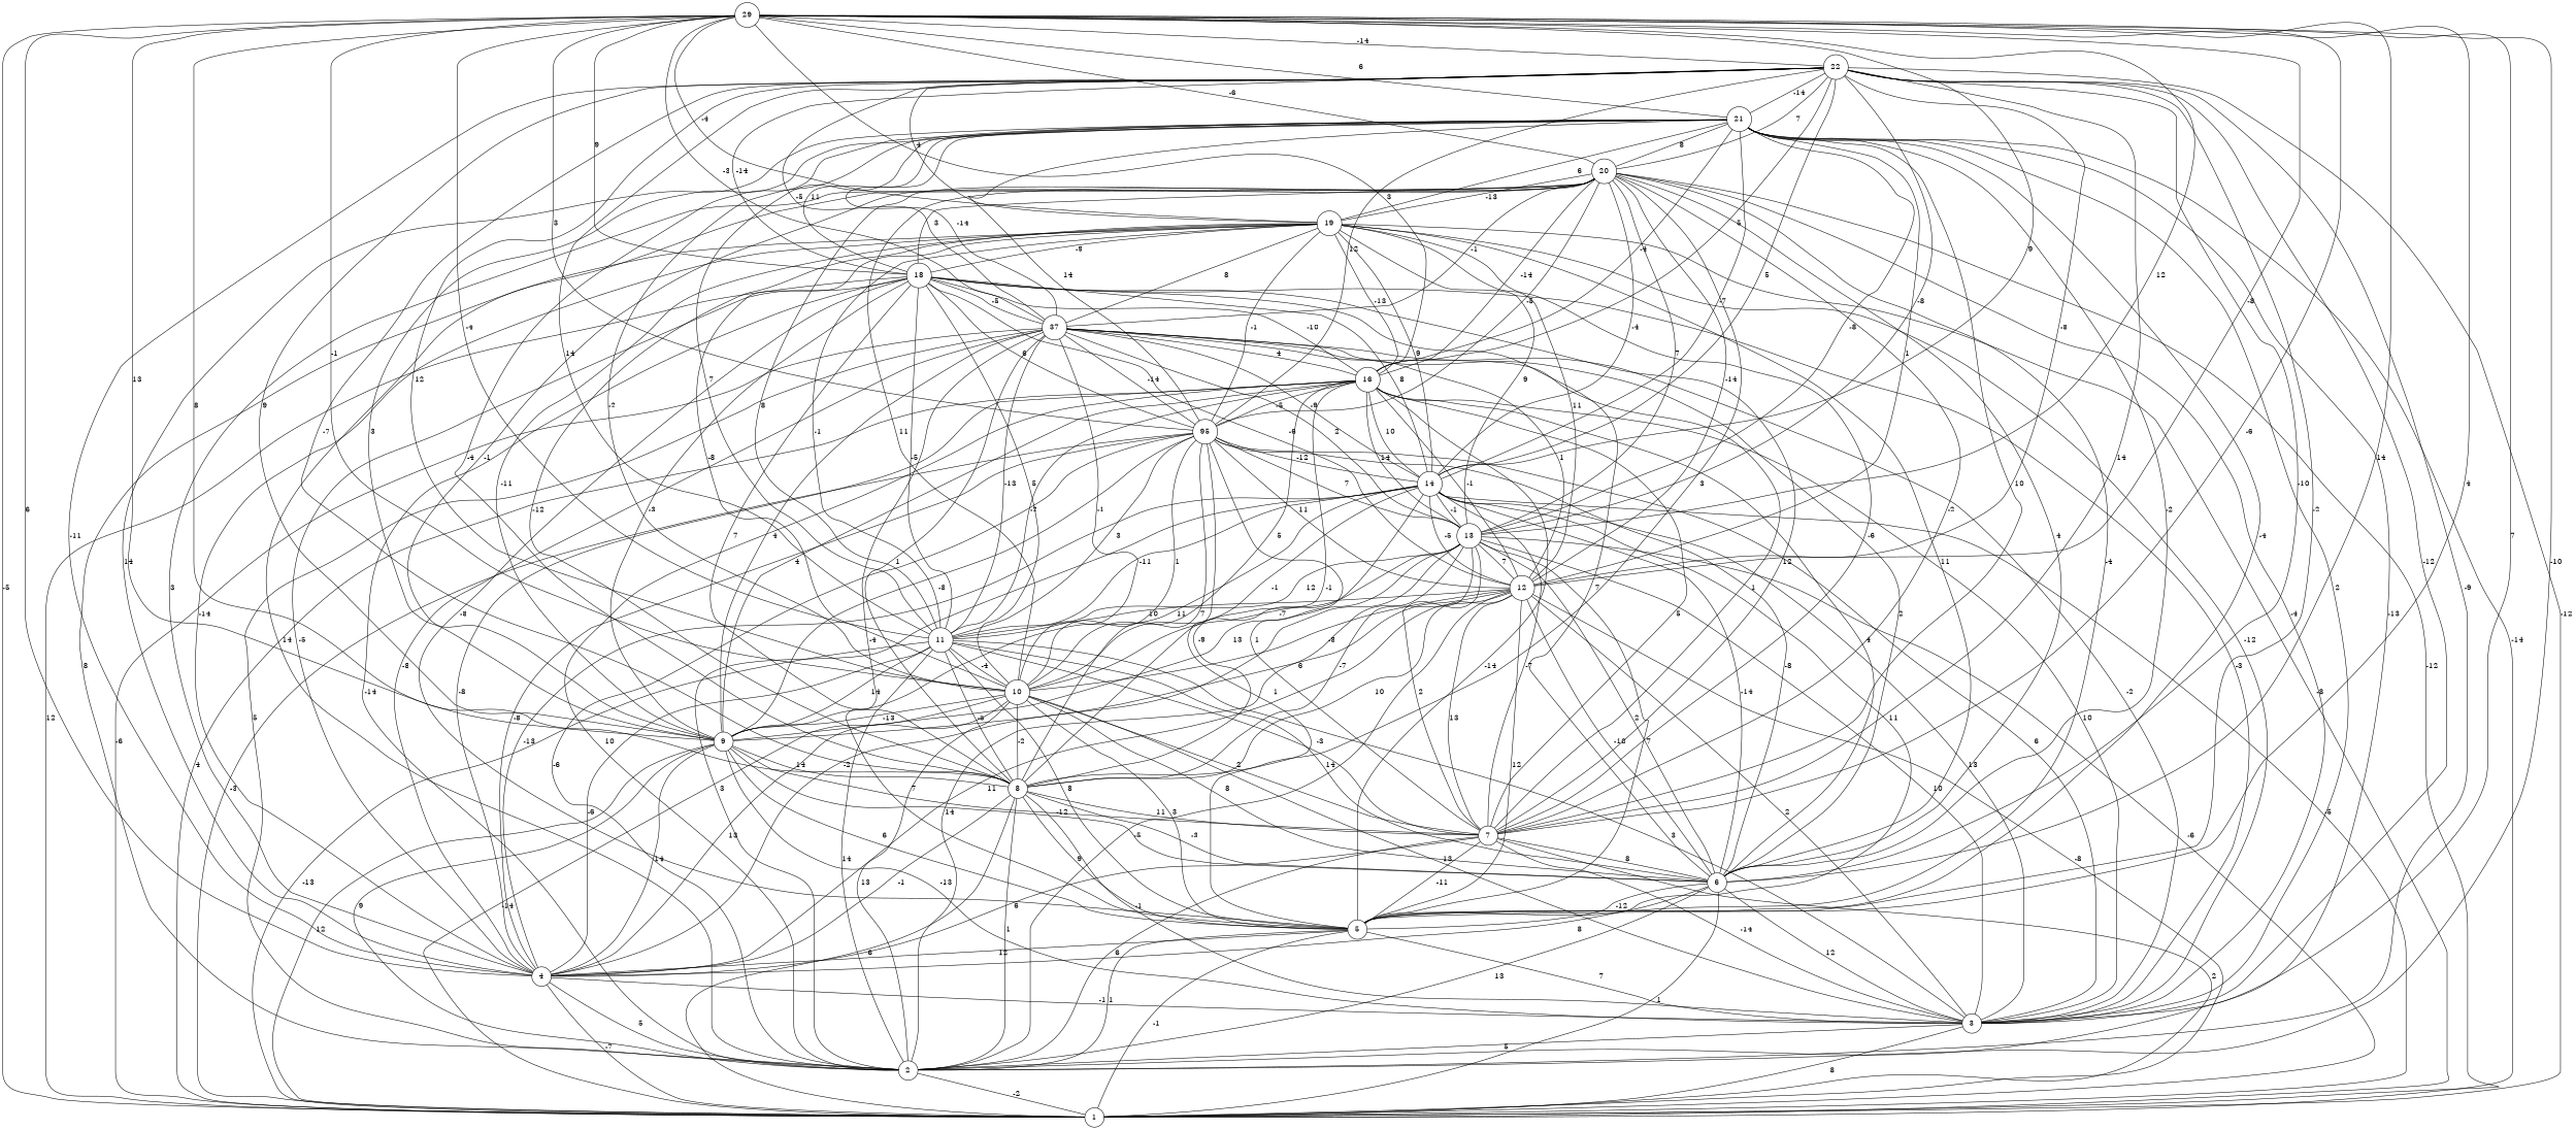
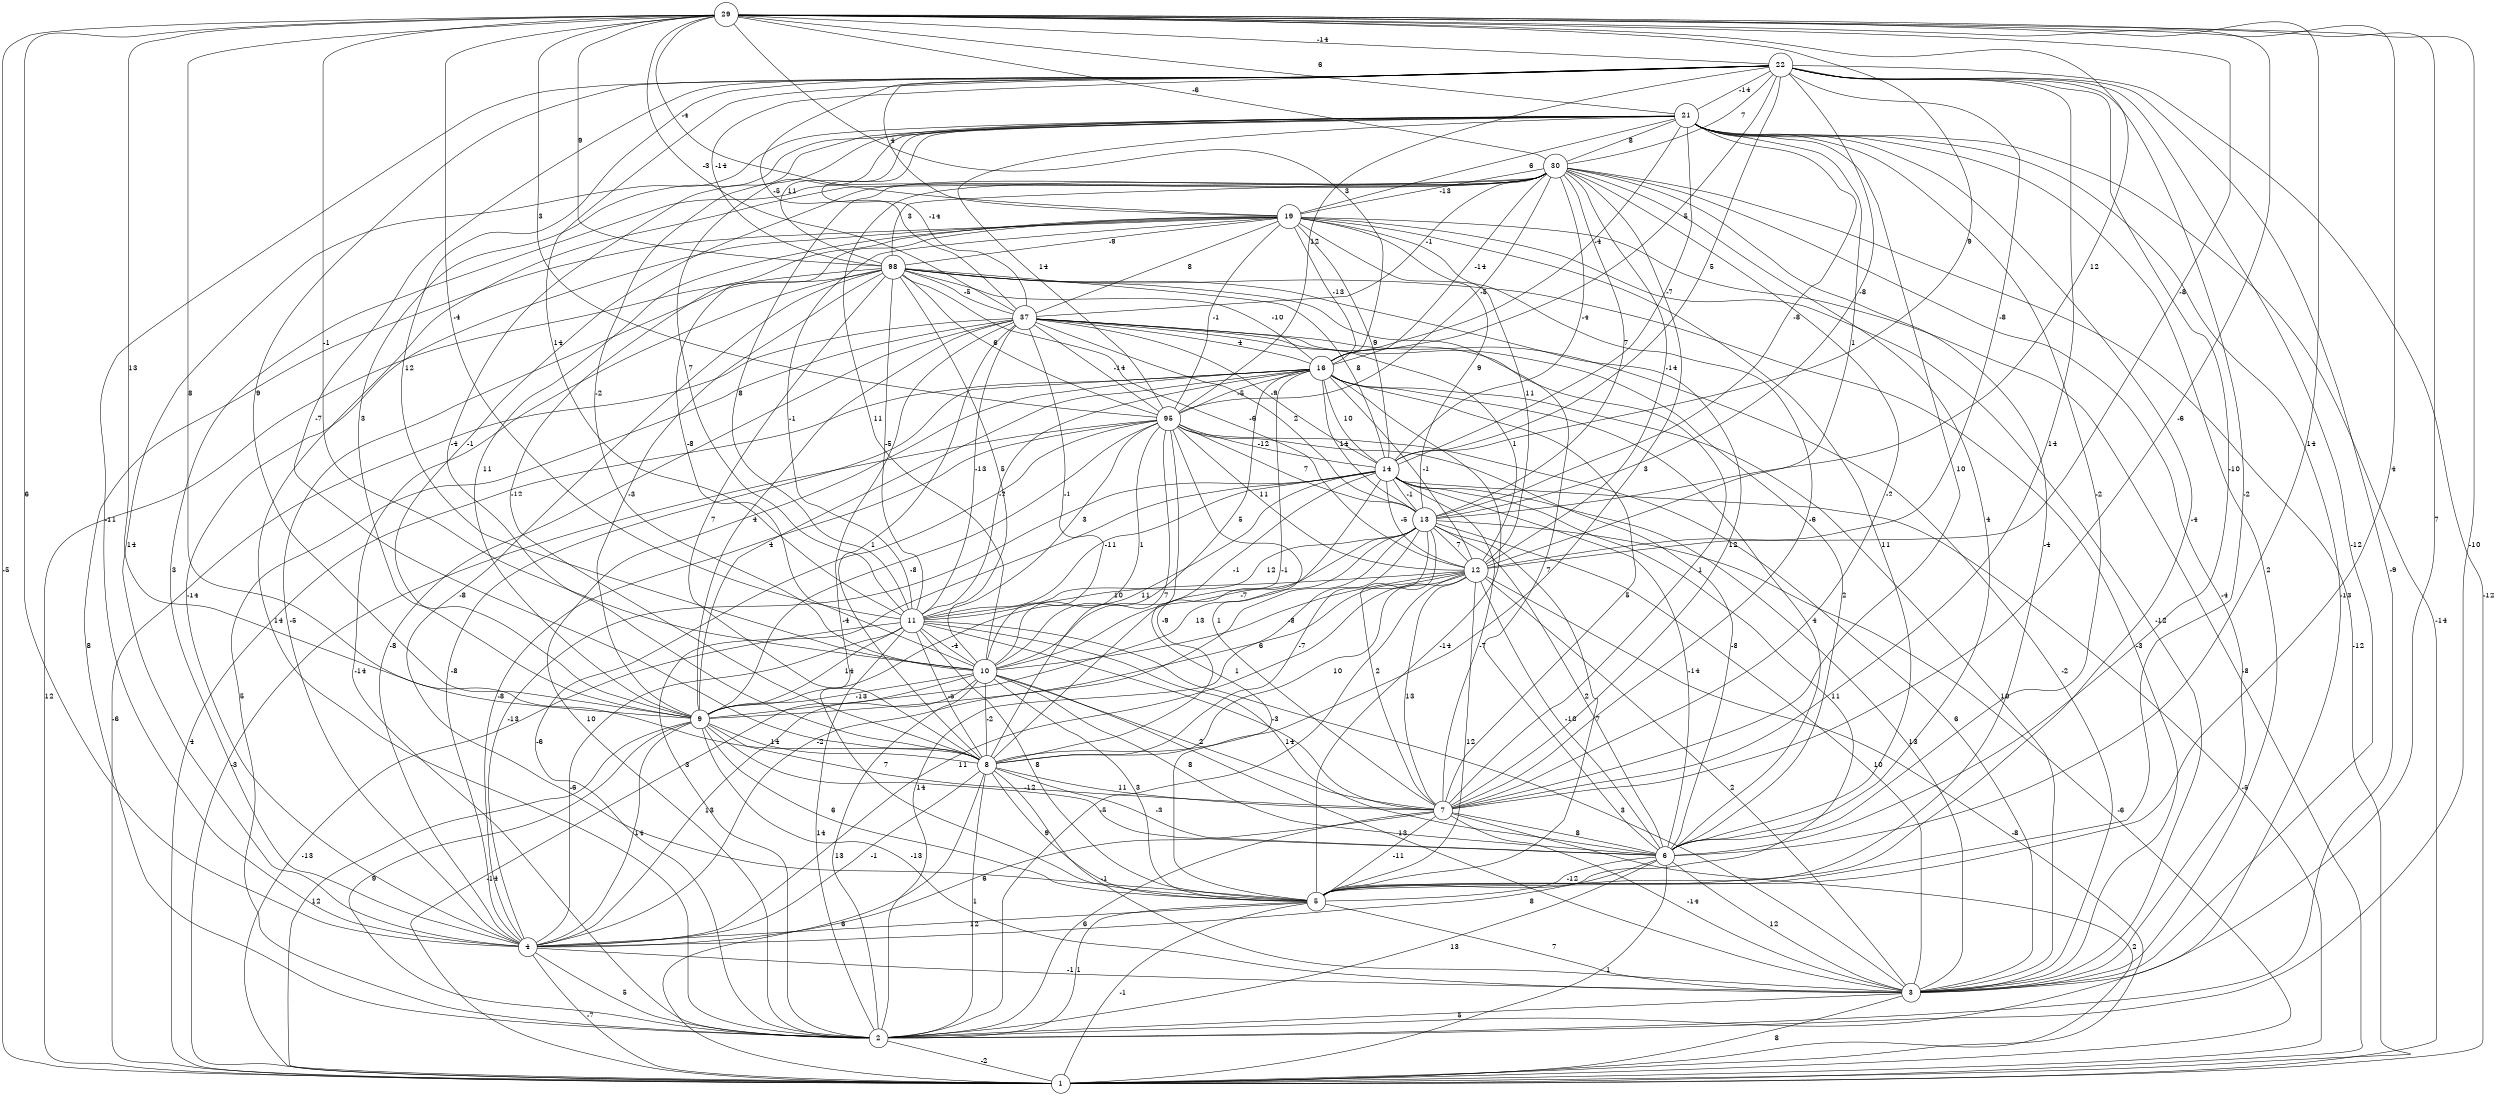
  graph {
    fontname="Helvetica,Arial,sans-serif"
    node [shape=circle]
    n1 [label=29]
    1
    2
    3
    4
    5
    6
    7
    8
    9
    10
    11
    12
    13
    14
    n16 [label=95]
    16
    n18 [label=37]
-   18
+   18 [label=98]
    19
-   20
+   20 [label=30]
    21
    22
    n1 -- 1 [label=-5]
    n1 -- 2 [label=-10]
    n1 -- 3 [label=7]
    n1 -- 4 [label=6]
    n1 -- 5 [label=4]
    n1 -- 6 [label=14]
    n1 -- 7 [label=-6]
    n1 -- 8 [label=8]
    n1 -- 9 [label=13]
    n1 -- 10 [label=-1]
    n1 -- 11 [label=-4]
    n1 -- 12 [label=-8]
    n1 -- 13 [label=12]
    n1 -- 14 [label=9]
    n1 -- n16 [label=3]
    n1 -- 16 [label=3]
    n1 -- n18 [label=-3]
    n1 -- 18 [label=9]
    n1 -- 19 [label=-4]
    n1 -- 20 [label=-6]
    n1 -- 21 [label=6]
    n1 -- 22 [label=-14]
    2 -- 1 [label=-2]
    3 -- 1 [label=8]
    3 -- 2 [label=5]
    4 -- 1 [label=-7]
    4 -- 2 [label=5]
    4 -- 3 [label=-1]
    5 -- 1 [label=-1]
    5 -- 2 [label=1]
    5 -- 3 [label=7]
    5 -- 4 [label=12]
    6 -- 1 [label=1]
    6 -- 2 [label=13]
    6 -- 3 [label=12]
    6 -- 4 [label=8]
    6 -- 5 [label=-12]
    7 -- 1 [label=2]
    7 -- 2 [label=6]
    7 -- 3 [label=-14]
    7 -- 4 [label=6]
    7 -- 5 [label=-11]
    7 -- 6 [label=8]
    8 -- 1 [label=6]
    8 -- 2 [label=1]
    8 -- 3 [label=-1]
    8 -- 4 [label=-1]
    8 -- 5 [label=9]
    8 -- 6 [label=-3]
    8 -- 7 [label=11]
    9 -- 1 [label=12]
    9 -- 2 [label=9]
    9 -- 3 [label=-13]
    9 -- 4 [label=14]
    9 -- 5 [label=6]
    9 -- 6 [label=-12]
    9 -- 7 [label=7]
    9 -- 8 [label=14]
    10 -- 1 [label=-14]
    10 -- 2 [label=13]
    10 -- 3 [label=13]
    10 -- 4 [label=13]
    10 -- 5 [label=3]
    10 -- 6 [label=8]
    10 -- 7 [label=2]
    10 -- 8 [label=-2]
    10 -- 9 [label=-13]
    11 -- 1 [label=-13]
    11 -- 2 [label=14]
    11 -- 3 [label=3]
    11 -- 4 [label=-6]
    11 -- 5 [label=8]
    11 -- 6 [label=14]
    11 -- 7 [label=-3]
    11 -- 8 [label=-5]
    11 -- 9 [label=14]
    11 -- 10 [label=-4]
    12 -- 1 [label=-8]
    12 -- 2 [label=-5]
    12 -- 3 [label=2]
    12 -- 4 [label=11]
    12 -- 5 [label=12]
    12 -- 6 [label=-10]
    12 -- 7 [label=13]
    12 -- 8 [label=10]
    12 -- 9 [label=6]
    12 -- 10 [label=-8]
    12 -- 11 [label=10]
    13 -- 1 [label=-6]
    13 -- 2 [label=14]
    13 -- 3 [label=10]
    13 -- 4 [label=-2]
    13 -- 5 [label=7]
    13 -- 6 [label=2]
    13 -- 7 [label=2]
    13 -- 8 [label=-7]
    13 -- 9 [label=13]
    13 -- 10 [label=-7]
    13 -- 11 [label=12]
    13 -- 12 [label=7]
    14 -- 1 [label=-5]
    14 -- 2 [label=3]
    14 -- 3 [label=13]
    14 -- 4 [label=-13]
    14 -- 5 [label=11]
    14 -- 6 [label=-14]
    14 -- 7 [label=-7]
    14 -- 8 [label=-9]
    14 -- 9 [label=11]
    14 -- 10 [label=-1]
    14 -- 11 [label=-11]
    14 -- 12 [label=-5]
    14 -- 13 [label=-1]
    n16 -- 1 [label=-3]
    n16 -- 2 [label=-6]
    n16 -- 3 [label=6]
    n16 -- 4 [label=-8]
    n16 -- 5 [label=1]
    n16 -- 6 [label=-8]
    n16 -- 7 [label=1]
    n16 -- 8 [label=7]
    n16 -- 9 [label=-8]
    n16 -- 10 [label=1]
    n16 -- 11 [label=3]
    n16 -- 12 [label=11]
    n16 -- 13 [label=7]
    n16 -- 14 [label=-12]
    16 -- 1 [label=4]
    16 -- 2 [label=10]
    16 -- 3 [label=10]
    16 -- 4 [label=-8]
    16 -- 5 [label=-14]
    16 -- 6 [label=4]
    16 -- 7 [label=5]
    16 -- 8 [label=-1]
    16 -- 9 [label=4]
    16 -- 10 [label=5]
    16 -- 11 [label=-2]
    16 -- 12 [label=-1]
    16 -- 13 [label=14]
    16 -- 14 [label=10]
    16 -- n16 [label=-5]
    n18 -- 1 [label=-6]
    n18 -- 2 [label=5]
    n18 -- 3 [label=-2]
    n18 -- 4 [label=-8]
    n18 -- 5 [label=-4]
    n18 -- 6 [label=2]
    n18 -- 7 [label=1]
    n18 -- 8 [label=1]
    n18 -- 9 [label=4]
    n18 -- 10 [label=-1]
    n18 -- 11 [label=-13]
    n18 -- 12 [label=1]
    n18 -- 13 [label=2]
    n18 -- 14 [label=-9]
    n18 -- n16 [label=-14]
    n18 -- 16 [label=4]
    18 -- 1 [label=12]
    18 -- 2 [label=-14]
    18 -- 3 [label=-3]
    18 -- 4 [label=-5]
    18 -- 5 [label=-8]
    18 -- 6 [label=7]
    18 -- 7 [label=12]
    18 -- 8 [label=7]
    18 -- 9 [label=-3]
    18 -- 10 [label=5]
    18 -- 11 [label=-5]
    18 -- 12 [label=-6]
    18 -- 14 [label=8]
    18 -- n16 [label=6]
    18 -- 16 [label=-10]
    18 -- n18 [label=-5]
    19 -- 1 [label=-8]
    19 -- 2 [label=8]
    19 -- 3 [label=-12]
    19 -- 4 [label=-14]
    19 -- 6 [label=11]
    19 -- 7 [label=-6]
    19 -- 8 [label=-12]
-   19 -- 9 [label=-11]
+   19 -- 9 [label=11]
    19 -- 10 [label=-8]
    19 -- 11 [label=-1]
    19 -- 12 [label=11]
    19 -- 13 [label=9]
    19 -- 14 [label=9]
    19 -- n16 [label=-1]
    19 -- 16 [label=-13]
    19 -- n18 [label=8]
    19 -- 18 [label=-9]
    20 -- 1 [label=-12]
    20 -- 2 [label=14]
    20 -- 3 [label=-4]
    20 -- 4 [label=3]
    20 -- 5 [label=-4]
    20 -- 6 [label=4]
    20 -- 7 [label=-2]
    20 -- 8 [label=3]
    20 -- 9 [label=-1]
    20 -- 10 [label=11]
    20 -- 11 [label=8]
    20 -- 12 [label=-14]
    20 -- 13 [label=7]
    20 -- 14 [label=-4]
    20 -- n16 [label=-5]
    20 -- 16 [label=-14]
    20 -- n18 [label=-1]
    20 -- 18 [label=3]
    20 -- 19 [label=-13]
    21 -- 1 [label=-14]
    21 -- 2 [label=-13]
    21 -- 3 [label=2]
    21 -- 4 [label=14]
    21 -- 5 [label=-4]
    21 -- 6 [label=-2]
    21 -- 7 [label=10]
    21 -- 8 [label=-4]
    21 -- 9 [label=3]
    21 -- 10 [label=-2]
    21 -- 11 [label=7]
    21 -- 12 [label=1]
    21 -- 13 [label=-8]
    21 -- 14 [label=-7]
    21 -- n16 [label=14]
    21 -- 16 [label=-4]
    21 -- n18 [label=-14]
    21 -- 18 [label=11]
    21 -- 19 [label=6]
    21 -- 20 [label=8]
    22 -- 1 [label=-12]
    22 -- 2 [label=-9]
    22 -- 3 [label=-12]
    22 -- 4 [label=-11]
    22 -- 5 [label=-2]
    22 -- 6 [label=-10]
    22 -- 7 [label=14]
    22 -- 8 [label=-7]
    22 -- 9 [label=9]
    22 -- 10 [label=12]
    22 -- 11 [label=14]
    22 -- 12 [label=-8]
    22 -- 13 [label=-8]
    22 -- 14 [label=5]
    22 -- n16 [label=12]
    22 -- 16 [label=5]
    22 -- n18 [label=-5]
    22 -- 18 [label=-14]
    22 -- 19 [label=4]
    22 -- 20 [label=7]
    22 -- 21 [label=-14]
  }
